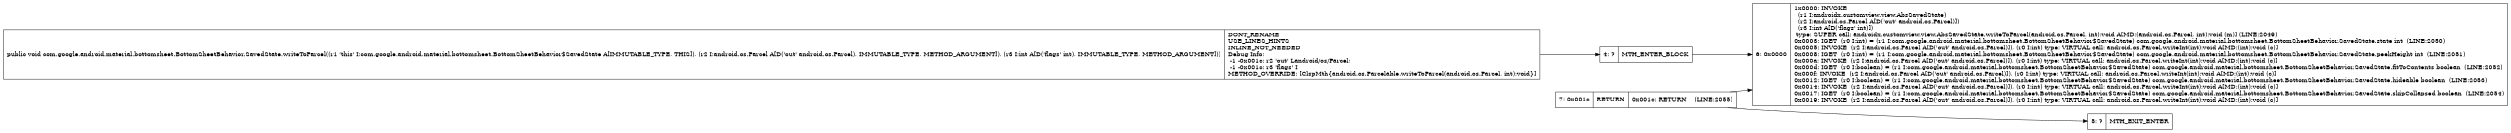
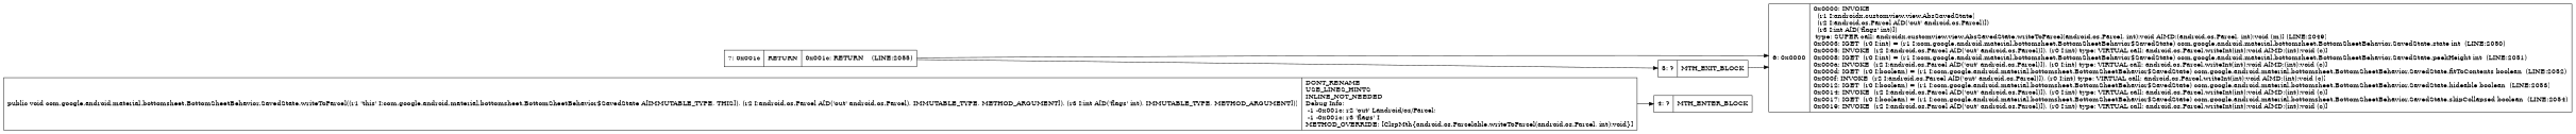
  digraph {
    fontname="DejaVu Serif"
    rankdir=LR
    node [fontname="DejaVu Serif" shape=record]
    edge [fontname="DejaVu Serif"]
    n1 [label="{4\:\ ?|MTH_ENTER_BLOCK\l}"]
-   n2 [label="{6\:\ 0x0000|1x0000: INVOKE  \l  (r1 I:androidx.customview.view.AbsSavedState)\l  (r2 I:android.os.Parcel A[D('out' android.os.Parcel)])\l  (r3 I:int A[D('flags' int)])\l type: SUPER call: androidx.customview.view.AbsSavedState.writeToParcel(android.os.Parcel, int):void A[MD:(android.os.Parcel, int):void (m)] (LINE:2049)\l0x0003: IGET  (r0 I:int) = (r1 I:com.google.android.material.bottomsheet.BottomSheetBehavior$SavedState) com.google.android.material.bottomsheet.BottomSheetBehavior.SavedState.state int  (LINE:2050)\l0x0005: INVOKE  (r2 I:android.os.Parcel A[D('out' android.os.Parcel)]), (r0 I:int) type: VIRTUAL call: android.os.Parcel.writeInt(int):void A[MD:(int):void (c)]\l0x0008: IGET  (r0 I:int) = (r1 I:com.google.android.material.bottomsheet.BottomSheetBehavior$SavedState) com.google.android.material.bottomsheet.BottomSheetBehavior.SavedState.peekHeight int  (LINE:2051)\l0x000a: INVOKE  (r2 I:android.os.Parcel A[D('out' android.os.Parcel)]), (r0 I:int) type: VIRTUAL call: android.os.Parcel.writeInt(int):void A[MD:(int):void (c)]\l0x000d: IGET  (r0 I:boolean) = (r1 I:com.google.android.material.bottomsheet.BottomSheetBehavior$SavedState) com.google.android.material.bottomsheet.BottomSheetBehavior.SavedState.fitToContents boolean  (LINE:2052)\l0x000f: INVOKE  (r2 I:android.os.Parcel A[D('out' android.os.Parcel)]), (r0 I:int) type: VIRTUAL call: android.os.Parcel.writeInt(int):void A[MD:(int):void (c)]\l0x0012: IGET  (r0 I:boolean) = (r1 I:com.google.android.material.bottomsheet.BottomSheetBehavior$SavedState) com.google.android.material.bottomsheet.BottomSheetBehavior.SavedState.hideable boolean  (LINE:2053)\l0x0014: INVOKE  (r2 I:android.os.Parcel A[D('out' android.os.Parcel)]), (r0 I:int) type: VIRTUAL call: android.os.Parcel.writeInt(int):void A[MD:(int):void (c)]\l0x0017: IGET  (r0 I:boolean) = (r1 I:com.google.android.material.bottomsheet.BottomSheetBehavior$SavedState) com.google.android.material.bottomsheet.BottomSheetBehavior.SavedState.skipCollapsed boolean  (LINE:2054)\l0x0019: INVOKE  (r2 I:android.os.Parcel A[D('out' android.os.Parcel)]), (r0 I:int) type: VIRTUAL call: android.os.Parcel.writeInt(int):void A[MD:(int):void (c)]\l}"]
+   n2 [label="{6\:\ 0x0000|0x0000: INVOKE  \l  (r1 I:androidx.customview.view.AbsSavedState)\l  (r2 I:android.os.Parcel A[D('out' android.os.Parcel)])\l  (r3 I:int A[D('flags' int)])\l type: SUPER call: androidx.customview.view.AbsSavedState.writeToParcel(android.os.Parcel, int):void A[MD:(android.os.Parcel, int):void (m)] (LINE:2049)\l0x0003: IGET  (r0 I:int) = (r1 I:com.google.android.material.bottomsheet.BottomSheetBehavior$SavedState) com.google.android.material.bottomsheet.BottomSheetBehavior.SavedState.state int  (LINE:2050)\l0x0005: INVOKE  (r2 I:android.os.Parcel A[D('out' android.os.Parcel)]), (r0 I:int) type: VIRTUAL call: android.os.Parcel.writeInt(int):void A[MD:(int):void (c)]\l0x0008: IGET  (r0 I:int) = (r1 I:com.google.android.material.bottomsheet.BottomSheetBehavior$SavedState) com.google.android.material.bottomsheet.BottomSheetBehavior.SavedState.peekHeight int  (LINE:2051)\l0x000a: INVOKE  (r2 I:android.os.Parcel A[D('out' android.os.Parcel)]), (r0 I:int) type: VIRTUAL call: android.os.Parcel.writeInt(int):void A[MD:(int):void (c)]\l0x000d: IGET  (r0 I:boolean) = (r1 I:com.google.android.material.bottomsheet.BottomSheetBehavior$SavedState) com.google.android.material.bottomsheet.BottomSheetBehavior.SavedState.fitToContents boolean  (LINE:2052)\l0x000f: INVOKE  (r2 I:android.os.Parcel A[D('out' android.os.Parcel)]), (r0 I:int) type: VIRTUAL call: android.os.Parcel.writeInt(int):void A[MD:(int):void (c)]\l0x0012: IGET  (r0 I:boolean) = (r1 I:com.google.android.material.bottomsheet.BottomSheetBehavior$SavedState) com.google.android.material.bottomsheet.BottomSheetBehavior.SavedState.hideable boolean  (LINE:2053)\l0x0014: INVOKE  (r2 I:android.os.Parcel A[D('out' android.os.Parcel)]), (r0 I:int) type: VIRTUAL call: android.os.Parcel.writeInt(int):void A[MD:(int):void (c)]\l0x0017: IGET  (r0 I:boolean) = (r1 I:com.google.android.material.bottomsheet.BottomSheetBehavior$SavedState) com.google.android.material.bottomsheet.BottomSheetBehavior.SavedState.skipCollapsed boolean  (LINE:2054)\l0x0019: INVOKE  (r2 I:android.os.Parcel A[D('out' android.os.Parcel)]), (r0 I:int) type: VIRTUAL call: android.os.Parcel.writeInt(int):void A[MD:(int):void (c)]\l}"]
    n3 [label="{7\:\ 0x001c|RETURN\l|0x001c: RETURN    (LINE:2055)\l}"]
-   n4 [label="{5\:\ ?|MTH_EXIT_ENTER\l}"]
+   n4 [label="{5\:\ ?|MTH_EXIT_BLOCK\l}"]
    n5 [label="{public void com.google.android.material.bottomsheet.BottomSheetBehavior.SavedState.writeToParcel((r1 'this' I:com.google.android.material.bottomsheet.BottomSheetBehavior$SavedState A[IMMUTABLE_TYPE, THIS]), (r2 I:android.os.Parcel A[D('out' android.os.Parcel), IMMUTABLE_TYPE, METHOD_ARGUMENT]), (r3 I:int A[D('flags' int), IMMUTABLE_TYPE, METHOD_ARGUMENT]))  | DONT_RENAME\lUSE_LINES_HINTS\lINLINE_NOT_NEEDED\lDebug Info:\l  \-1 \-0x001c: r2 'out' Landroid\/os\/Parcel;\l  \-1 \-0x001c: r3 'flags' I\lMETHOD_OVERRIDE: [ClspMth\{android.os.Parcelable.writeToParcel(android.os.Parcel, int):void\}]\l}"]
-   n1 -> n2
+   n4 -> n2
    n3 -> n2
    n3 -> n4
    n5 -> n1
  }
